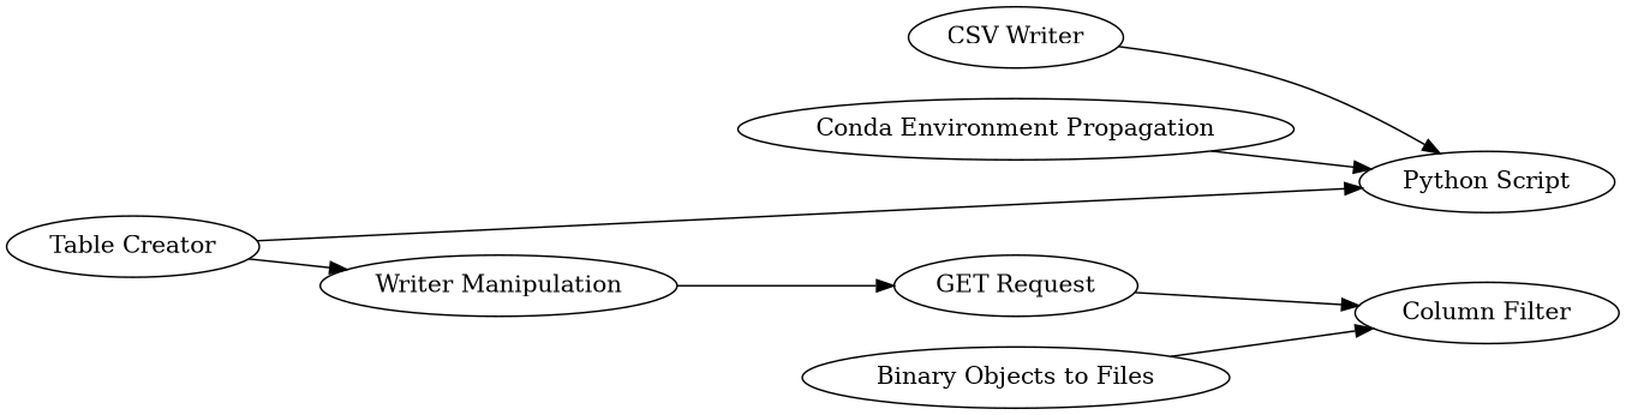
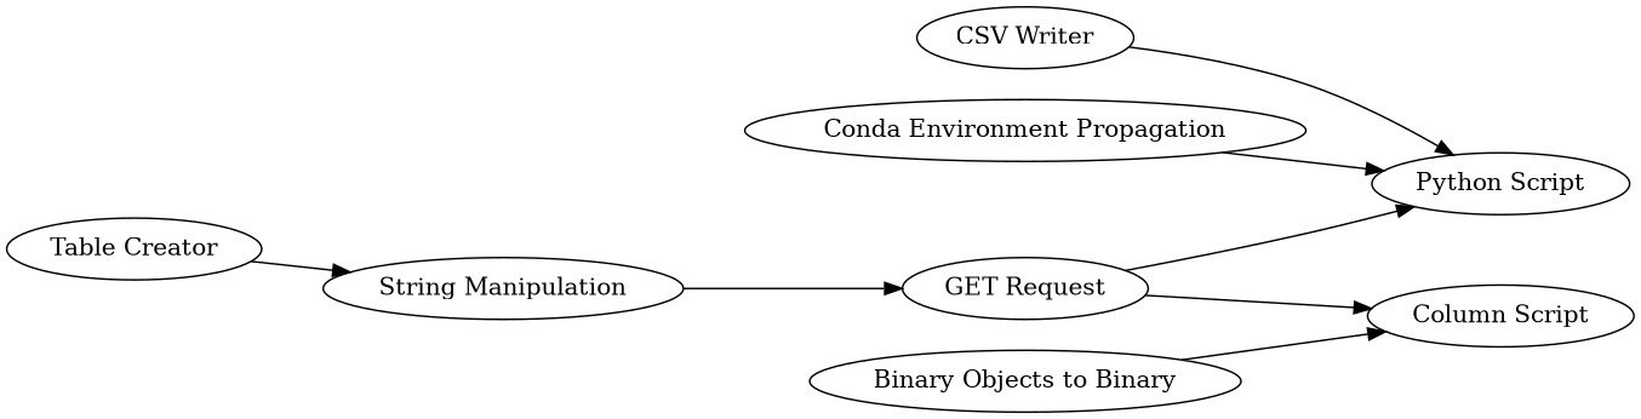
  digraph {
    rankdir=LR
    n1 [label="Table Creator"]
-   n2 [label="Writer Manipulation"]
+   n2 [label="String Manipulation"]
    n3 [label="Python Script"]
    n4 [label="GET Request"]
-   n5 [label="Column Filter"]
-   n6 [label="Binary Objects to Files"]
+   n5 [label="Column Script"]
+   n6 [label="Binary Objects to Binary"]
    n7 [label="CSV Writer"]
    n8 [label="Conda Environment Propagation"]
    n1 -> n2
-   n1 -> n3
+   n4 -> n3
    n2 -> n4
    n4 -> n5
    n6 -> n5
    n7 -> n3
    n8 -> n3
  }
